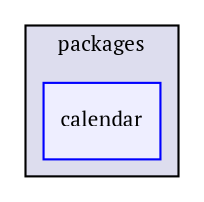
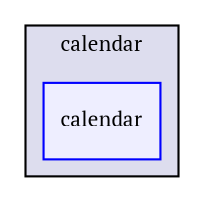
  digraph {
    compound=true
    fontname="PT Serif"
    n1 [fillcolor="#eeeeff" fontname="PT Serif" fontsize=10 label=calendar pencolor=black shape=box style=filled color=blue]
    subgraph cluster_1 {
      bgcolor="#ddddee"
      fontsize=10
-     label=packages
+     label=calendar
      pencolor=black
      n1
    }
  }
